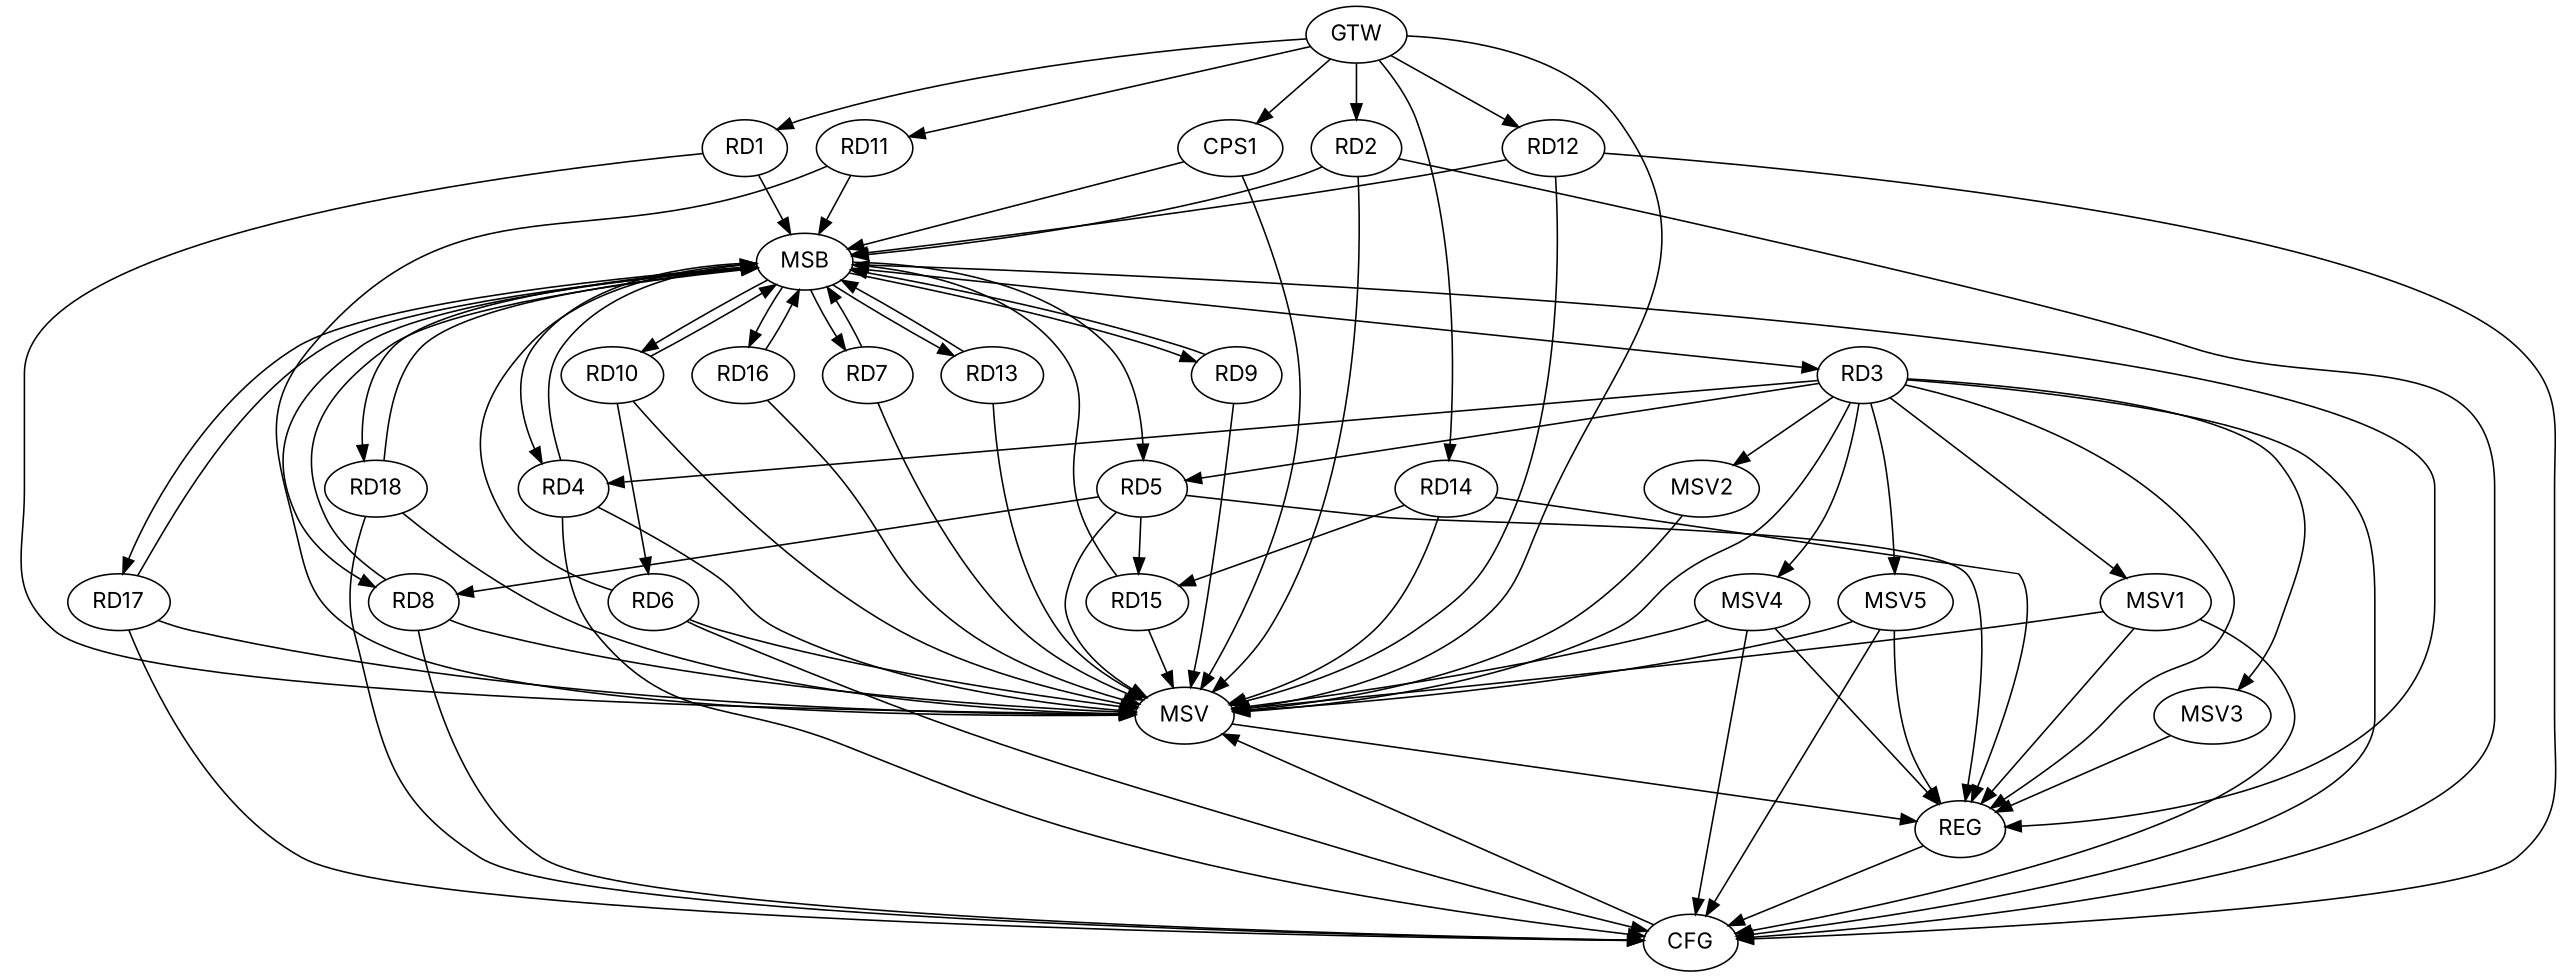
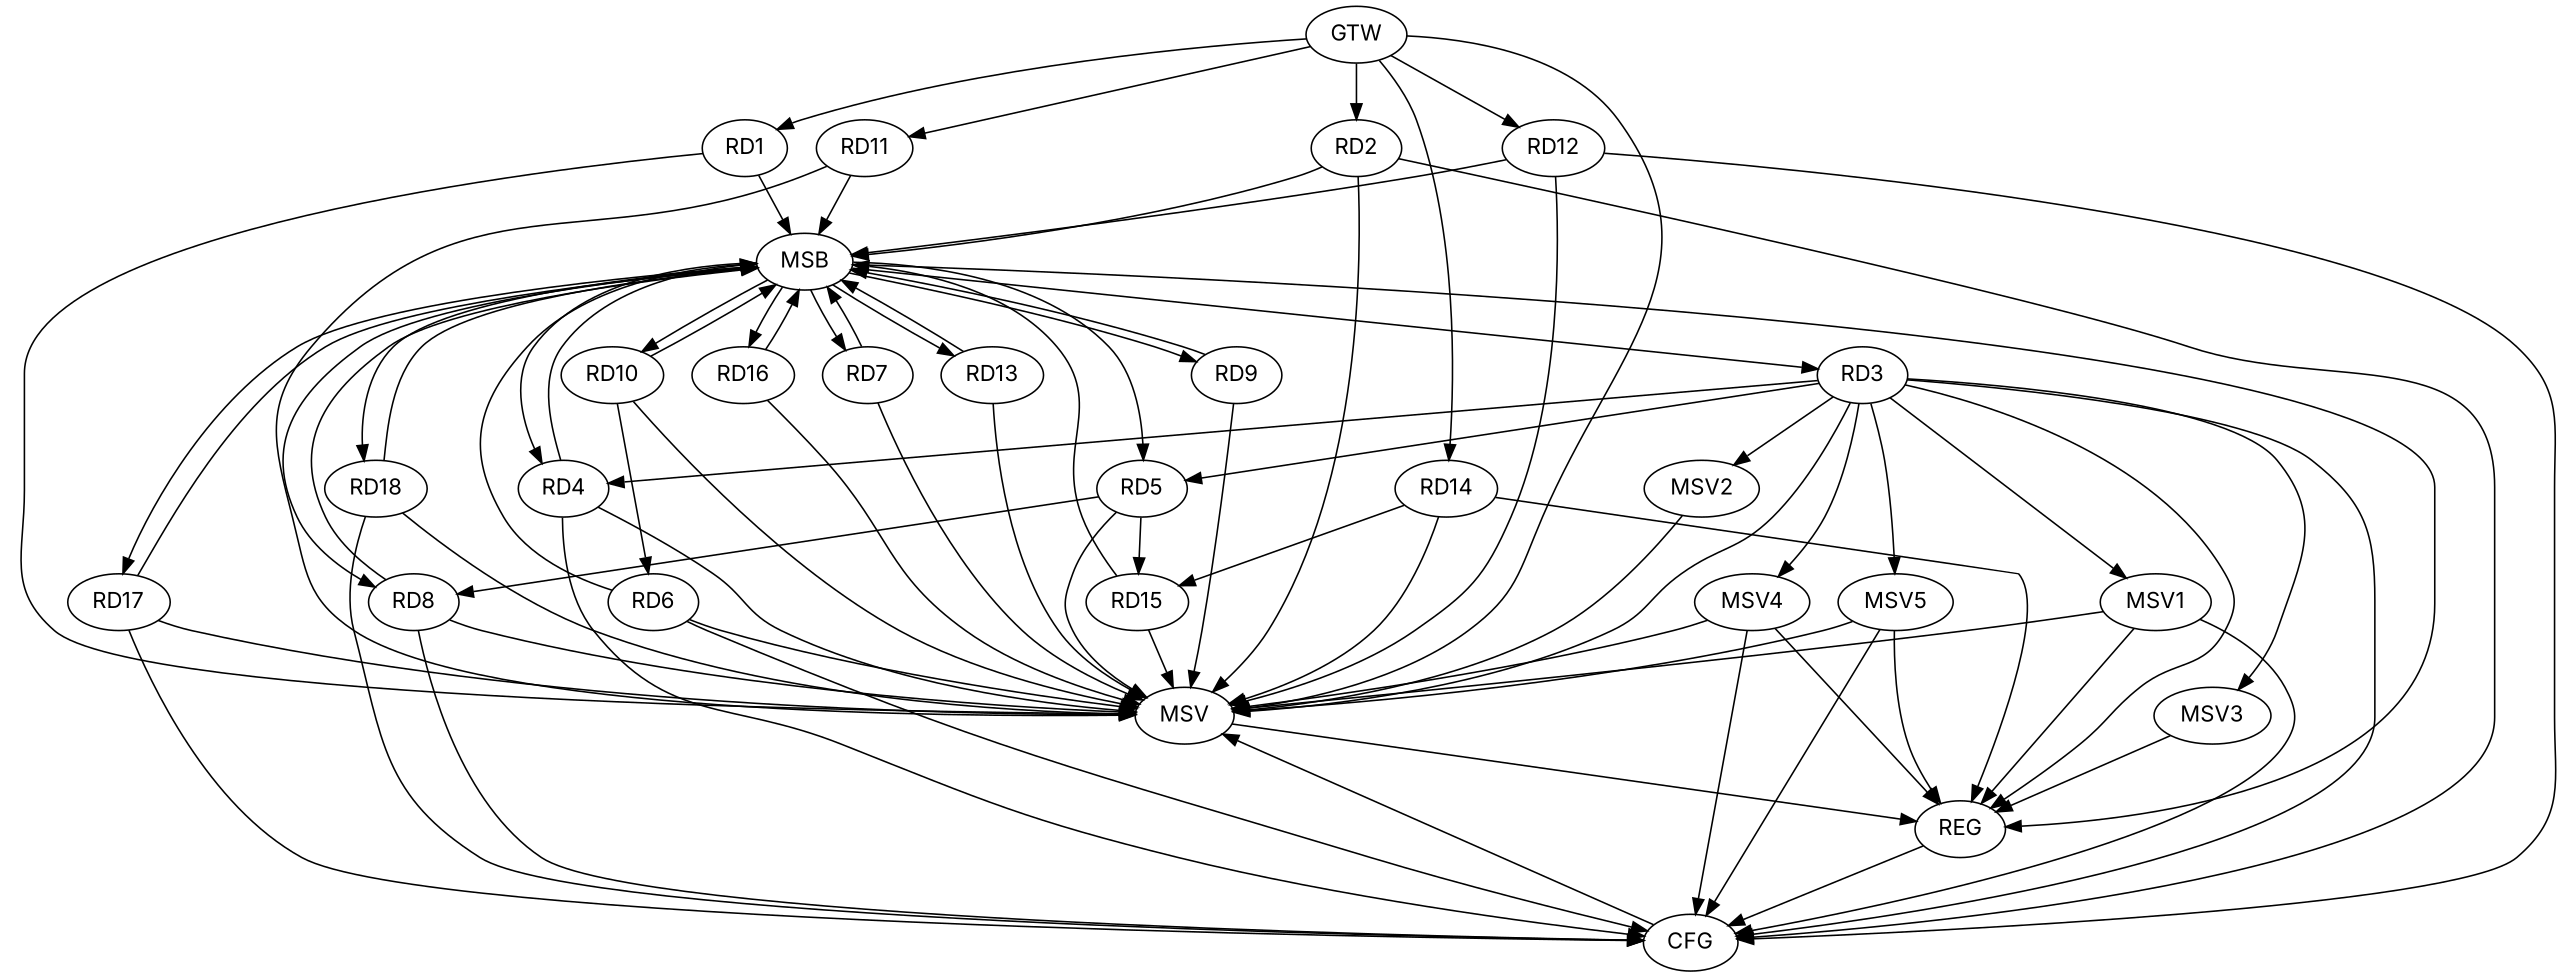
  strict digraph {
    fontname=Inter
    node [fontname=Inter]
    edge [fontname=Inter]
    n1 [label=RD1]
    n2 [label=MSB]
    n3 [label=MSV]
    n4 [label=RD3]
    n5 [label=RD4]
    n6 [label=RD5]
    n7 [label=REG]
    n8 [label=RD8]
    n9 [label=RD7]
    n10 [label=RD9]
    n11 [label=RD10]
    n12 [label=RD13]
    n13 [label=RD16]
    n14 [label=RD17]
    n15 [label=RD18]
    n16 [label=RD2]
    n17 [label=CFG]
    n18 [label=MSV1]
    n19 [label=MSV2]
    n20 [label=MSV3]
    n21 [label=MSV4]
    n22 [label=MSV5]
    n23 [label=RD15]
    n24 [label=RD6]
    n25 [label=RD11]
    n26 [label=RD12]
    n27 [label=RD14]
-   n28 [label=CPS1]
    n29 [label=GTW]
    n1 -> n2
    n1 -> n3
    n2 -> n4
    n2 -> n5
    n2 -> n6
    n2 -> n7
    n2 -> n8
    n2 -> n9
    n2 -> n10
    n2 -> n11
    n2 -> n12
    n2 -> n13
    n2 -> n14
    n2 -> n15
    n3 -> n7
    n4 -> n3
    n4 -> n5
    n4 -> n6
    n4 -> n7
    n4 -> n17
    n4 -> n18
    n4 -> n19
    n4 -> n20
    n4 -> n21
    n4 -> n22
    n5 -> n2
    n5 -> n3
    n5 -> n17
    n6 -> n3
-   n6 -> n7
    n6 -> n8
    n6 -> n23
    n7 -> n17
    n8 -> n2
    n8 -> n3
    n8 -> n17
    n9 -> n2
    n9 -> n3
    n10 -> n2
    n10 -> n3
    n11 -> n2
    n11 -> n3
    n11 -> n24
    n12 -> n2
    n12 -> n3
    n13 -> n2
    n13 -> n3
    n14 -> n2
    n14 -> n3
    n14 -> n17
    n15 -> n2
    n15 -> n3
    n15 -> n17
    n16 -> n2
    n16 -> n3
    n16 -> n17
    n17 -> n3
    n18 -> n3
    n18 -> n7
    n18 -> n17
    n19 -> n3
    n20 -> n7
    n21 -> n3
    n21 -> n7
    n21 -> n17
    n22 -> n3
    n22 -> n7
    n22 -> n17
    n23 -> n2
    n23 -> n3
    n24 -> n2
    n24 -> n3
    n24 -> n17
    n25 -> n2
    n25 -> n3
    n26 -> n2
    n26 -> n3
    n26 -> n17
    n27 -> n3
    n27 -> n7
    n27 -> n23
-   n28 -> n2
-   n28 -> n3
    n29 -> n1
    n29 -> n3
    n29 -> n16
    n29 -> n25
    n29 -> n26
    n29 -> n27
-   n29 -> n28
  }
